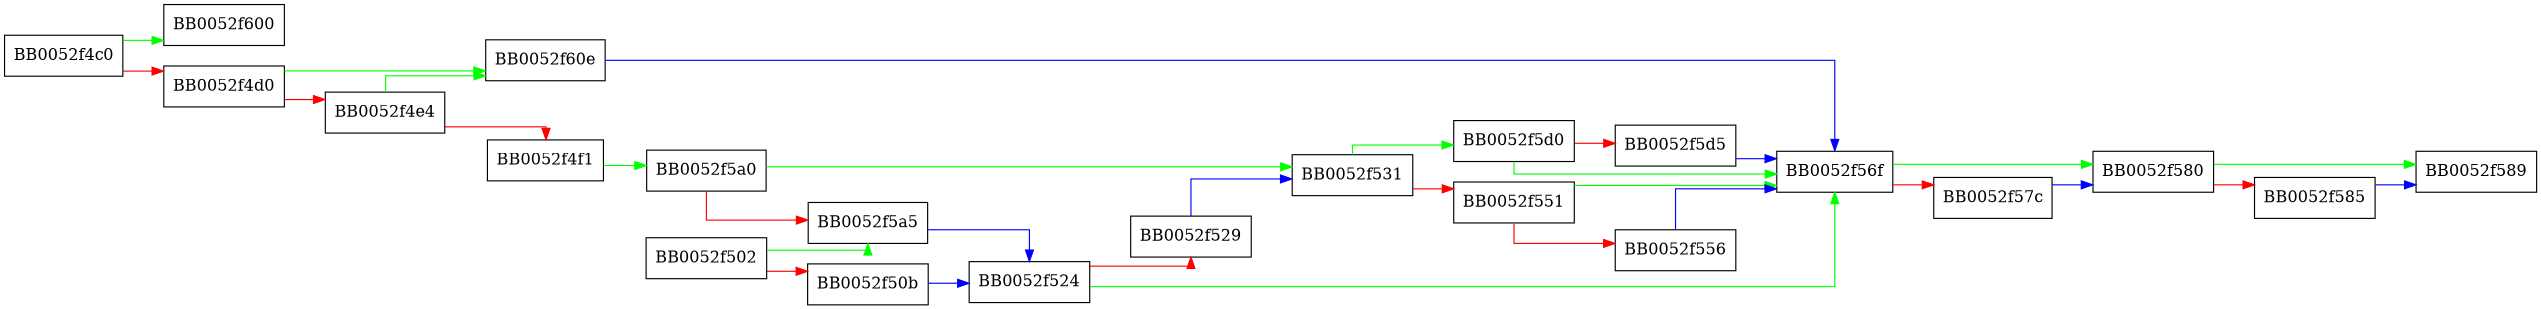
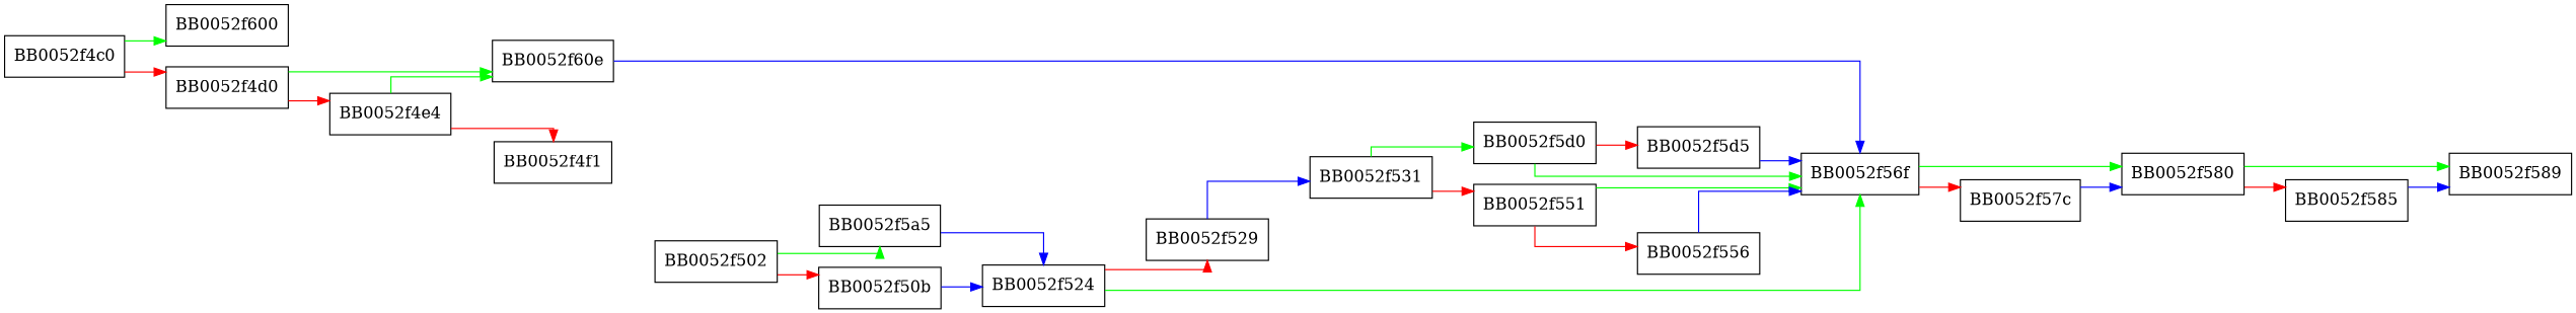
  digraph {
    rankdir=LR
    splines=ortho
    node [shape=box]
    edge [color=green]
    BB0052f4c0
    BB0052f600
    BB0052f4d0
    BB0052f60e
    BB0052f4e4
    BB0052f56f
    BB0052f4f1
    BB0052f580
    BB0052f57c
-   BB0052f5a0
    BB0052f5a5
    BB0052f531
    BB0052f502
    BB0052f50b
    BB0052f524
    BB0052f5d0
    BB0052f551
    BB0052f529
    BB0052f589
    BB0052f585
    BB0052f5d5
    BB0052f556
    BB0052f4c0 -> BB0052f600
    BB0052f4c0 -> BB0052f4d0 [color=red]
    BB0052f4d0 -> BB0052f60e
    BB0052f4d0 -> BB0052f4e4 [color=red]
    BB0052f60e -> BB0052f56f [color=blue]
    BB0052f4e4 -> BB0052f60e
    BB0052f4e4 -> BB0052f4f1 [color=red]
    BB0052f56f -> BB0052f580
    BB0052f56f -> BB0052f57c [color=red]
-   BB0052f4f1 -> BB0052f5a0
    BB0052f580 -> BB0052f589
    BB0052f580 -> BB0052f585 [color=red]
    BB0052f57c -> BB0052f580 [color=blue]
-   BB0052f5a0 -> BB0052f5a5 [color=red]
-   BB0052f5a0 -> BB0052f531
    BB0052f5a5 -> BB0052f524 [color=blue]
    BB0052f531 -> BB0052f5d0
    BB0052f531 -> BB0052f551 [color=red]
    BB0052f502 -> BB0052f5a5
    BB0052f502 -> BB0052f50b [color=red]
    BB0052f50b -> BB0052f524 [color=blue]
    BB0052f524 -> BB0052f56f
    BB0052f524 -> BB0052f529 [color=red]
    BB0052f5d0 -> BB0052f56f
    BB0052f5d0 -> BB0052f5d5 [color=red]
    BB0052f551 -> BB0052f56f
    BB0052f551 -> BB0052f556 [color=red]
    BB0052f529 -> BB0052f531 [color=blue]
    BB0052f585 -> BB0052f589 [color=blue]
    BB0052f5d5 -> BB0052f56f [color=blue]
    BB0052f556 -> BB0052f56f [color=blue]
  }
